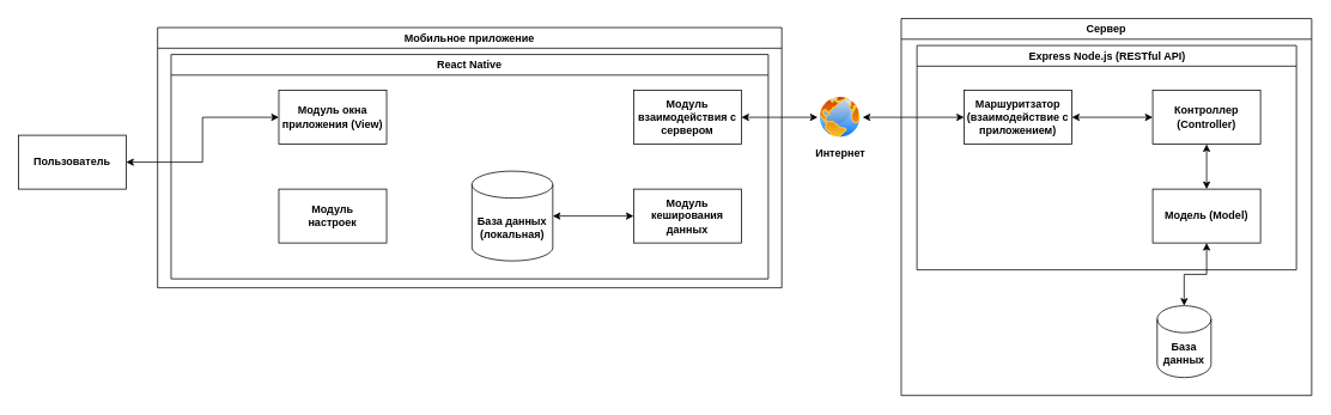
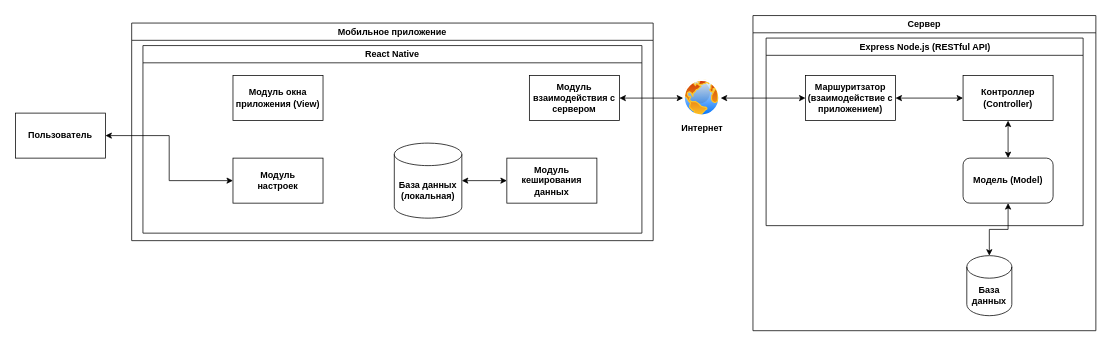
  <mxCell id="0" />
  <mxCell id="1" parent="0" />
  <mxCell id="2" value="Сервер" style="swimlane;whiteSpace=wrap;html=1;" parent="1" vertex="1"><mxGeometry x="1003" y="20" width="457" height="420" as="geometry" /></mxCell>
  <mxCell id="3" value="Express Node.js (RESTful API)" style="swimlane;whiteSpace=wrap;html=1;startSize=23;" parent="2" vertex="1"><mxGeometry x="17.5" y="30" width="422.5" height="250" as="geometry" /></mxCell>
  <mxCell id="4" style="edgeStyle=orthogonalEdgeStyle;rounded=0;orthogonalLoop=1;jettySize=auto;html=1;entryX=0;entryY=0.5;entryDx=0;entryDy=0;startArrow=classic;startFill=1;" edge="1" parent="3" source="5" target="6"><mxGeometry relative="1" as="geometry" /></mxCell>
  <mxCell id="5" value="Маршуритзатор (взаимодействие с приложением)" style="rounded=0;whiteSpace=wrap;html=1;fontStyle=1" vertex="1" parent="3"><mxGeometry x="52.5" y="50" width="120" height="60" as="geometry" /></mxCell>
  <mxCell id="6" value="&lt;b&gt;Контроллер (Controller)&lt;br&gt;&lt;/b&gt;" style="rounded=0;whiteSpace=wrap;html=1;" vertex="1" parent="3"><mxGeometry x="262.5" y="50" width="120" height="60" as="geometry" /></mxCell>
  <mxCell id="7" style="edgeStyle=orthogonalEdgeStyle;rounded=0;orthogonalLoop=1;jettySize=auto;html=1;entryX=0.5;entryY=1;entryDx=0;entryDy=0;startArrow=classic;startFill=1;" edge="1" parent="3" source="8" target="6"><mxGeometry relative="1" as="geometry" /></mxCell>
- <mxCell id="8" value="Модель (Model)" style="rounded=0;whiteSpace=wrap;html=1;fontStyle=1" vertex="1" parent="3"><mxGeometry x="262.5" y="160" width="120" height="60" as="geometry" /></mxCell>
+ <mxCell id="8" value="Модель (Model)" style="whiteSpace=wrap;html=1;fontStyle=1;rounded=1;" vertex="1" parent="3"><mxGeometry x="262.5" y="160" width="120" height="60" as="geometry" /></mxCell>
  <mxCell id="9" value="&lt;b&gt;База данных&lt;/b&gt;" style="shape=cylinder3;whiteSpace=wrap;html=1;boundedLbl=1;backgroundOutline=1;size=15;" parent="2" vertex="1"><mxGeometry x="285" y="320" width="60" height="80" as="geometry" /></mxCell>
  <mxCell id="10" style="edgeStyle=orthogonalEdgeStyle;rounded=0;orthogonalLoop=1;jettySize=auto;html=1;entryX=0.5;entryY=1;entryDx=0;entryDy=0;startArrow=classic;startFill=1;" edge="1" parent="2" source="9" target="8"><mxGeometry relative="1" as="geometry" /></mxCell>
  <mxCell id="11" value="Мобильное приложение" style="swimlane;whiteSpace=wrap;html=1;" parent="1" vertex="1"><mxGeometry x="175" y="30" width="695" height="290" as="geometry" /></mxCell>
  <mxCell id="12" value="React Native" style="swimlane;whiteSpace=wrap;html=1;" parent="11" vertex="1"><mxGeometry x="15" y="30" width="665" height="250" as="geometry" /></mxCell>
- <mxCell id="13" value="&lt;b&gt;Модуль кеширования данных&lt;br&gt;&lt;/b&gt;" style="rounded=0;whiteSpace=wrap;html=1;" parent="12" vertex="1"><mxGeometry x="515" y="150" width="120" height="60" as="geometry" /></mxCell>
+ <mxCell id="13" value="&lt;b&gt;Модуль кеширования данных&lt;br&gt;&lt;/b&gt;" style="rounded=0;whiteSpace=wrap;html=1;" parent="12" vertex="1"><mxGeometry x="485" y="150" width="120" height="60" as="geometry" /></mxCell>
  <mxCell id="14" value="&lt;b&gt;База данных (локальная)&lt;br&gt;&lt;/b&gt;" style="shape=cylinder3;whiteSpace=wrap;html=1;boundedLbl=1;backgroundOutline=1;size=15;" vertex="1" parent="12"><mxGeometry x="335" y="130" width="90" height="100" as="geometry" /></mxCell>
  <mxCell id="15" value="&lt;div&gt;&lt;b&gt;Модуль&lt;/b&gt;&lt;/div&gt;&lt;div&gt;&lt;b&gt;настроек&lt;/b&gt;&lt;/div&gt;" style="rounded=0;whiteSpace=wrap;html=1;" parent="12" vertex="1"><mxGeometry x="120" y="150" width="120" height="60" as="geometry" /></mxCell>
  <mxCell id="16" style="edgeStyle=orthogonalEdgeStyle;rounded=0;orthogonalLoop=1;jettySize=auto;html=1;entryX=1;entryY=0.5;entryDx=0;entryDy=0;entryPerimeter=0;startArrow=classic;startFill=1;" edge="1" parent="12" source="13" target="14"><mxGeometry relative="1" as="geometry" /></mxCell>
  <mxCell id="17" value="Модуль окна приложения (View)" style="rounded=0;whiteSpace=wrap;html=1;fontStyle=1" vertex="1" parent="12"><mxGeometry x="120" y="40" width="120" height="60" as="geometry" /></mxCell>
  <mxCell id="18" value="&lt;b&gt;Пользователь&lt;/b&gt;" style="rounded=0;whiteSpace=wrap;html=1;" parent="12" vertex="1"><mxGeometry x="-170" y="90" width="120" height="60" as="geometry" /></mxCell>
- <mxCell id="19" style="edgeStyle=orthogonalEdgeStyle;rounded=0;orthogonalLoop=1;jettySize=auto;html=1;startArrow=classic;startFill=1;" edge="1" parent="12" source="18" target="17"><mxGeometry relative="1" as="geometry" /></mxCell>
+ <mxCell id="19" style="edgeStyle=orthogonalEdgeStyle;rounded=0;orthogonalLoop=1;jettySize=auto;html=1;entryX=0;entryY=0.5;entryDx=0;entryDy=0;startArrow=classic;startFill=1;" edge="1" parent="12" source="18" target="15"><mxGeometry relative="1" as="geometry" /></mxCell>
  <mxCell id="20" value="Модуль взаимодействия с сервером" style="rounded=0;whiteSpace=wrap;html=1;fontStyle=1" vertex="1" parent="12"><mxGeometry x="515" y="40" width="120" height="60" as="geometry" /></mxCell>
  <mxCell id="21" style="edgeStyle=orthogonalEdgeStyle;rounded=0;orthogonalLoop=1;jettySize=auto;html=1;entryX=0;entryY=0.5;entryDx=0;entryDy=0;startArrow=classic;startFill=1;" edge="1" parent="1" source="22" target="5"><mxGeometry relative="1" as="geometry" /></mxCell>
  <mxCell id="22" value="" style="image;aspect=fixed;perimeter=ellipsePerimeter;html=1;align=center;shadow=0;dashed=0;spacingTop=3;image=img/lib/active_directory/internet_globe.svg;" vertex="1" parent="1"><mxGeometry x="910" y="105" width="50" height="50" as="geometry" /></mxCell>
  <mxCell id="23" style="edgeStyle=orthogonalEdgeStyle;rounded=0;orthogonalLoop=1;jettySize=auto;html=1;entryX=0;entryY=0.5;entryDx=0;entryDy=0;startArrow=classic;startFill=1;" edge="1" parent="1" source="20" target="22"><mxGeometry relative="1" as="geometry" /></mxCell>
  <mxCell id="24" value="&lt;b&gt;Интернет&lt;/b&gt;" style="text;html=1;align=center;verticalAlign=middle;resizable=0;points=[];autosize=1;strokeColor=none;fillColor=none;" vertex="1" parent="1"><mxGeometry x="895" y="155" width="80" height="30" as="geometry" /></mxCell>
